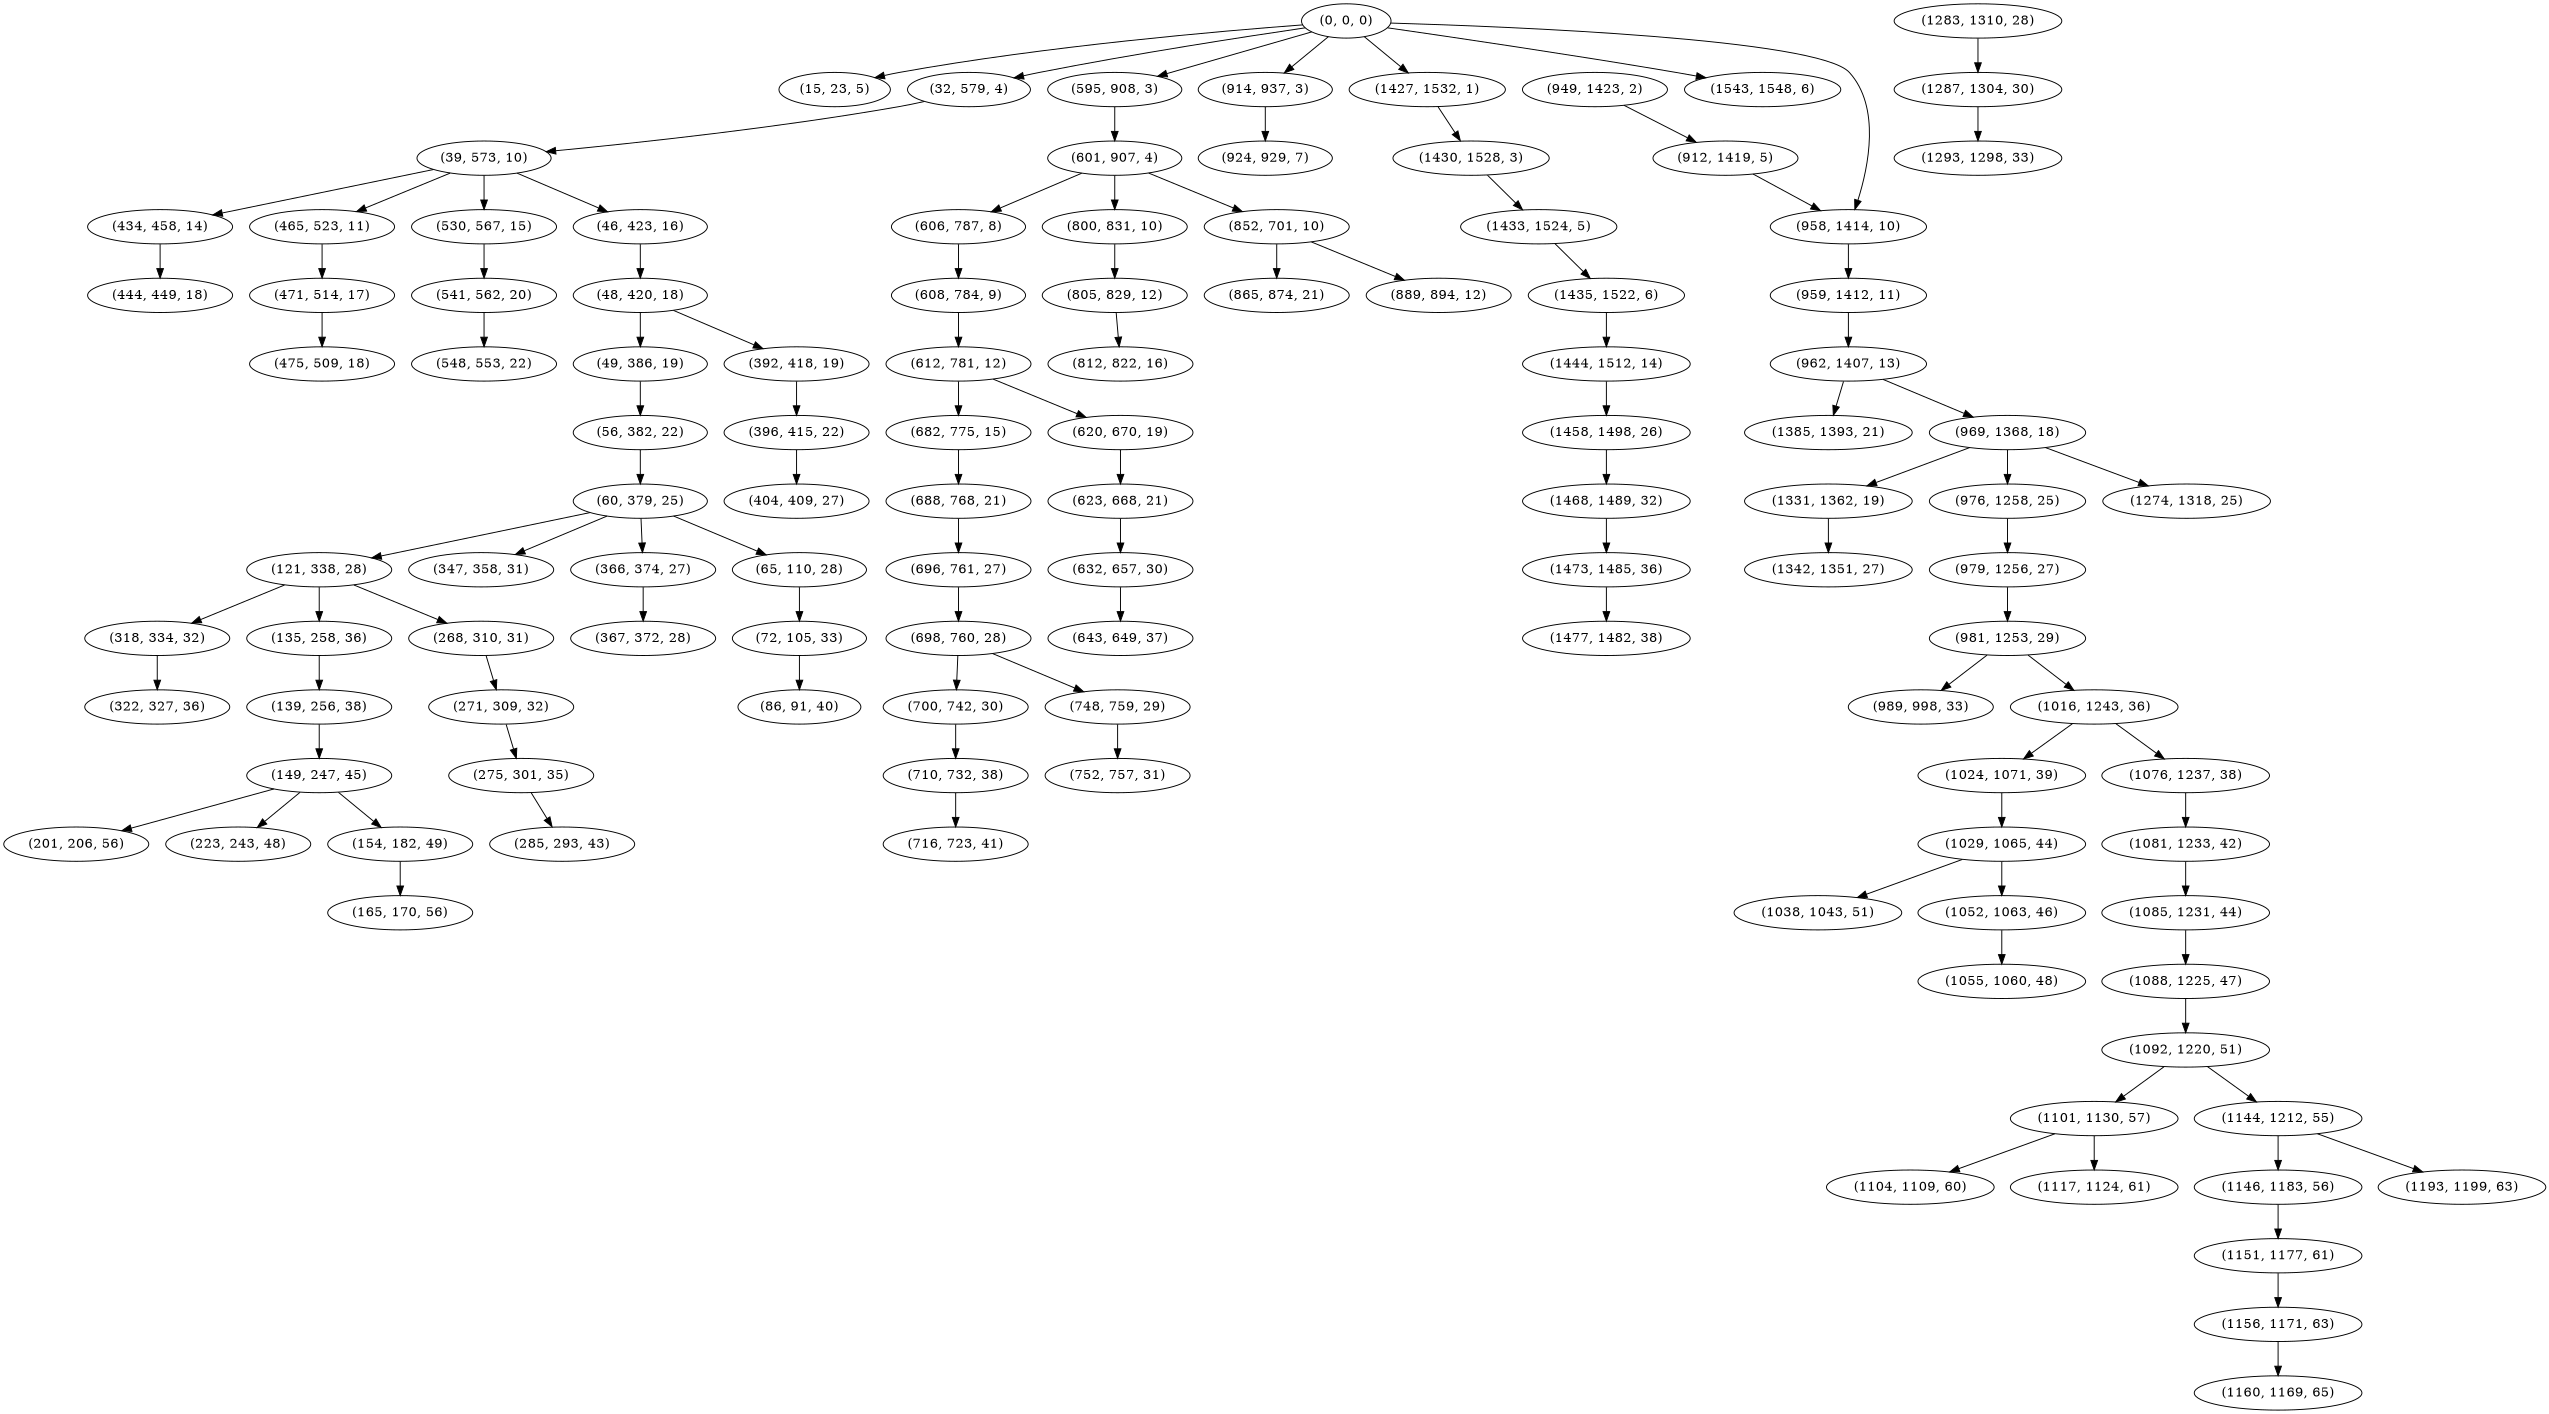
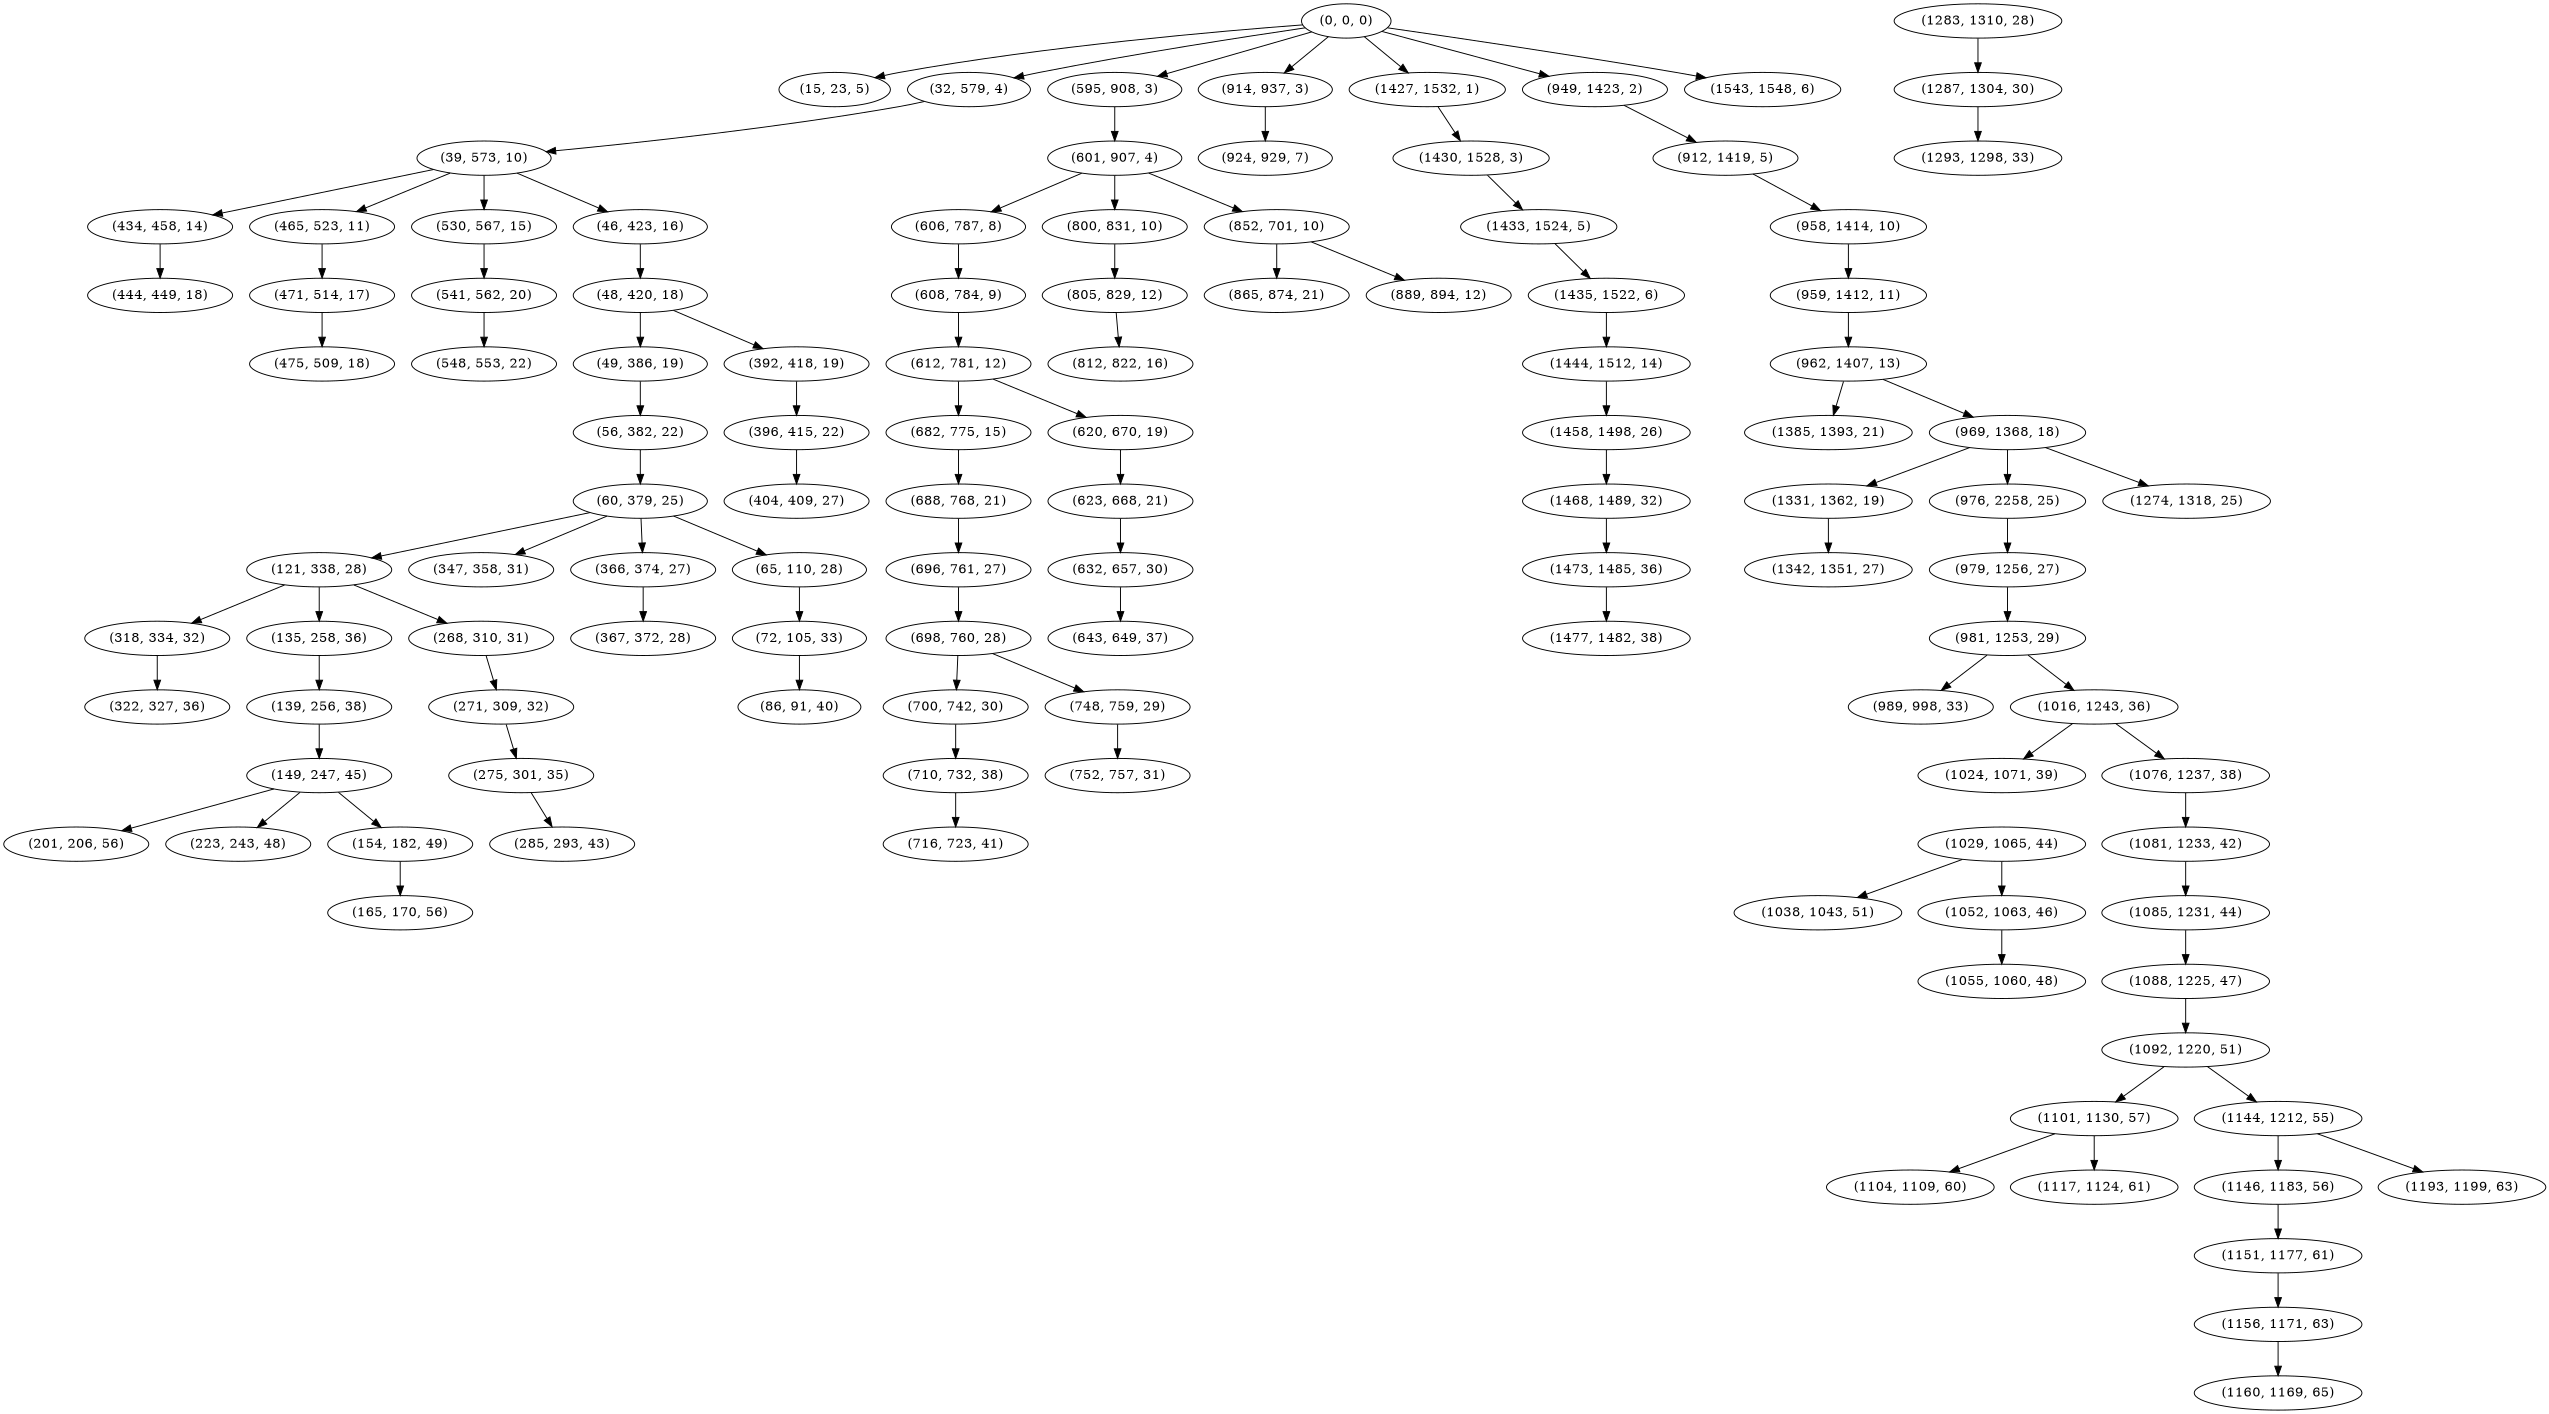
  digraph {
    "(0, 0, 0)"
    "(15, 23, 5)"
    "(32, 579, 4)"
    "(595, 908, 3)"
    "(914, 937, 3)"
    "(949, 1423, 2)"
    "(1427, 1532, 1)"
    "(1543, 1548, 6)"
    "(39, 573, 10)"
    "(601, 907, 4)"
    "(924, 929, 7)"
    n12 [label="(912, 1419, 5)"]
    "(1430, 1528, 3)"
    "(46, 423, 16)"
    "(434, 458, 14)"
    "(465, 523, 11)"
    "(530, 567, 15)"
    "(48, 420, 18)"
    "(444, 449, 18)"
    "(471, 514, 17)"
    "(541, 562, 20)"
    "(49, 386, 19)"
    "(392, 418, 19)"
    "(56, 382, 22)"
    "(396, 415, 22)"
    "(60, 379, 25)"
    "(65, 110, 28)"
    "(121, 338, 28)"
    "(347, 358, 31)"
    "(366, 374, 27)"
    "(72, 105, 33)"
    "(135, 258, 36)"
    "(268, 310, 31)"
    "(318, 334, 32)"
    "(367, 372, 28)"
    "(86, 91, 40)"
    "(139, 256, 38)"
    "(271, 309, 32)"
    "(322, 327, 36)"
    "(149, 247, 45)"
    "(154, 182, 49)"
    "(201, 206, 56)"
    "(223, 243, 48)"
    "(165, 170, 56)"
    "(275, 301, 35)"
    "(285, 293, 43)"
    "(404, 409, 27)"
    "(475, 509, 18)"
    "(548, 553, 22)"
    "(606, 787, 8)"
    "(800, 831, 10)"
    n52 [label="(852, 701, 10)"]
    "(608, 784, 9)"
    "(805, 829, 12)"
    "(865, 874, 21)"
    "(889, 894, 12)"
    "(612, 781, 12)"
    "(620, 670, 19)"
    "(682, 775, 15)"
    "(623, 668, 21)"
    "(688, 768, 21)"
    "(632, 657, 30)"
    "(643, 649, 37)"
    "(696, 761, 27)"
    "(698, 760, 28)"
    "(700, 742, 30)"
    "(748, 759, 29)"
    "(710, 732, 38)"
    "(752, 757, 31)"
    "(716, 723, 41)"
    "(812, 822, 16)"
    "(958, 1414, 10)"
    "(959, 1412, 11)"
    "(962, 1407, 13)"
    "(969, 1368, 18)"
    "(1385, 1393, 21)"
-   "(976, 1258, 25)"
+   "(976, 1258, 25)" [label="(976, 2258, 25)"]
    "(1274, 1318, 25)"
    "(1331, 1362, 19)"
    "(979, 1256, 27)"
    "(1342, 1351, 27)"
    "(981, 1253, 29)"
    "(989, 998, 33)"
    "(1016, 1243, 36)"
    "(1024, 1071, 39)"
    "(1076, 1237, 38)"
    "(1029, 1065, 44)"
    "(1081, 1233, 42)"
    "(1038, 1043, 51)"
    "(1052, 1063, 46)"
    "(1055, 1060, 48)"
    "(1085, 1231, 44)"
    "(1088, 1225, 47)"
    "(1092, 1220, 51)"
    "(1101, 1130, 57)"
    "(1144, 1212, 55)"
    "(1104, 1109, 60)"
    "(1117, 1124, 61)"
    "(1146, 1183, 56)"
    "(1193, 1199, 63)"
    "(1151, 1177, 61)"
    "(1156, 1171, 63)"
    "(1160, 1169, 65)"
    "(1283, 1310, 28)"
    "(1287, 1304, 30)"
    "(1293, 1298, 33)"
    "(1433, 1524, 5)"
    "(1435, 1522, 6)"
    "(1444, 1512, 14)"
    "(1458, 1498, 26)"
    "(1468, 1489, 32)"
    "(1473, 1485, 36)"
    "(1477, 1482, 38)"
    "(0, 0, 0)" -> "(15, 23, 5)"
    "(0, 0, 0)" -> "(32, 579, 4)"
    "(0, 0, 0)" -> "(595, 908, 3)"
    "(0, 0, 0)" -> "(914, 937, 3)"
-   "(0, 0, 0)" -> "(958, 1414, 10)"
+   "(0, 0, 0)" -> "(949, 1423, 2)"
    "(0, 0, 0)" -> "(1427, 1532, 1)"
    "(0, 0, 0)" -> "(1543, 1548, 6)"
    "(32, 579, 4)" -> "(39, 573, 10)"
    "(595, 908, 3)" -> "(601, 907, 4)"
    "(914, 937, 3)" -> "(924, 929, 7)"
    "(949, 1423, 2)" -> n12
    "(1427, 1532, 1)" -> "(1430, 1528, 3)"
    "(39, 573, 10)" -> "(46, 423, 16)"
    "(39, 573, 10)" -> "(434, 458, 14)"
    "(39, 573, 10)" -> "(465, 523, 11)"
    "(39, 573, 10)" -> "(530, 567, 15)"
    "(601, 907, 4)" -> "(606, 787, 8)"
    "(601, 907, 4)" -> "(800, 831, 10)"
    "(601, 907, 4)" -> n52
    n12 -> "(958, 1414, 10)"
    "(1430, 1528, 3)" -> "(1433, 1524, 5)"
    "(46, 423, 16)" -> "(48, 420, 18)"
    "(434, 458, 14)" -> "(444, 449, 18)"
    "(465, 523, 11)" -> "(471, 514, 17)"
    "(530, 567, 15)" -> "(541, 562, 20)"
    "(48, 420, 18)" -> "(49, 386, 19)"
    "(48, 420, 18)" -> "(392, 418, 19)"
    "(471, 514, 17)" -> "(475, 509, 18)"
    "(541, 562, 20)" -> "(548, 553, 22)"
    "(49, 386, 19)" -> "(56, 382, 22)"
    "(392, 418, 19)" -> "(396, 415, 22)"
    "(56, 382, 22)" -> "(60, 379, 25)"
    "(396, 415, 22)" -> "(404, 409, 27)"
    "(60, 379, 25)" -> "(65, 110, 28)"
    "(60, 379, 25)" -> "(121, 338, 28)"
    "(60, 379, 25)" -> "(347, 358, 31)"
    "(60, 379, 25)" -> "(366, 374, 27)"
    "(65, 110, 28)" -> "(72, 105, 33)"
    "(121, 338, 28)" -> "(135, 258, 36)"
    "(121, 338, 28)" -> "(268, 310, 31)"
    "(121, 338, 28)" -> "(318, 334, 32)"
    "(366, 374, 27)" -> "(367, 372, 28)"
    "(72, 105, 33)" -> "(86, 91, 40)"
    "(135, 258, 36)" -> "(139, 256, 38)"
    "(268, 310, 31)" -> "(271, 309, 32)"
    "(318, 334, 32)" -> "(322, 327, 36)"
    "(139, 256, 38)" -> "(149, 247, 45)"
    "(271, 309, 32)" -> "(275, 301, 35)"
    "(149, 247, 45)" -> "(154, 182, 49)"
    "(149, 247, 45)" -> "(201, 206, 56)"
    "(149, 247, 45)" -> "(223, 243, 48)"
    "(154, 182, 49)" -> "(165, 170, 56)"
    "(275, 301, 35)" -> "(285, 293, 43)"
    "(606, 787, 8)" -> "(608, 784, 9)"
    "(800, 831, 10)" -> "(805, 829, 12)"
    n52 -> "(865, 874, 21)"
    n52 -> "(889, 894, 12)"
    "(608, 784, 9)" -> "(612, 781, 12)"
    "(805, 829, 12)" -> "(812, 822, 16)"
    "(612, 781, 12)" -> "(620, 670, 19)"
    "(612, 781, 12)" -> "(682, 775, 15)"
    "(620, 670, 19)" -> "(623, 668, 21)"
    "(682, 775, 15)" -> "(688, 768, 21)"
    "(623, 668, 21)" -> "(632, 657, 30)"
    "(688, 768, 21)" -> "(696, 761, 27)"
    "(632, 657, 30)" -> "(643, 649, 37)"
    "(696, 761, 27)" -> "(698, 760, 28)"
    "(698, 760, 28)" -> "(700, 742, 30)"
    "(698, 760, 28)" -> "(748, 759, 29)"
    "(700, 742, 30)" -> "(710, 732, 38)"
    "(748, 759, 29)" -> "(752, 757, 31)"
    "(710, 732, 38)" -> "(716, 723, 41)"
    "(958, 1414, 10)" -> "(959, 1412, 11)"
    "(959, 1412, 11)" -> "(962, 1407, 13)"
    "(962, 1407, 13)" -> "(969, 1368, 18)"
    "(962, 1407, 13)" -> "(1385, 1393, 21)"
    "(969, 1368, 18)" -> "(976, 1258, 25)"
    "(969, 1368, 18)" -> "(1274, 1318, 25)"
    "(969, 1368, 18)" -> "(1331, 1362, 19)"
    "(976, 1258, 25)" -> "(979, 1256, 27)"
    "(1331, 1362, 19)" -> "(1342, 1351, 27)"
    "(979, 1256, 27)" -> "(981, 1253, 29)"
    "(981, 1253, 29)" -> "(989, 998, 33)"
    "(981, 1253, 29)" -> "(1016, 1243, 36)"
    "(1016, 1243, 36)" -> "(1024, 1071, 39)"
    "(1016, 1243, 36)" -> "(1076, 1237, 38)"
-   "(1024, 1071, 39)" -> "(1029, 1065, 44)"
    "(1076, 1237, 38)" -> "(1081, 1233, 42)"
    "(1029, 1065, 44)" -> "(1038, 1043, 51)"
    "(1029, 1065, 44)" -> "(1052, 1063, 46)"
    "(1081, 1233, 42)" -> "(1085, 1231, 44)"
    "(1052, 1063, 46)" -> "(1055, 1060, 48)"
    "(1085, 1231, 44)" -> "(1088, 1225, 47)"
    "(1088, 1225, 47)" -> "(1092, 1220, 51)"
    "(1092, 1220, 51)" -> "(1101, 1130, 57)"
    "(1092, 1220, 51)" -> "(1144, 1212, 55)"
    "(1101, 1130, 57)" -> "(1104, 1109, 60)"
    "(1101, 1130, 57)" -> "(1117, 1124, 61)"
    "(1144, 1212, 55)" -> "(1146, 1183, 56)"
    "(1144, 1212, 55)" -> "(1193, 1199, 63)"
    "(1146, 1183, 56)" -> "(1151, 1177, 61)"
    "(1151, 1177, 61)" -> "(1156, 1171, 63)"
    "(1156, 1171, 63)" -> "(1160, 1169, 65)"
    "(1283, 1310, 28)" -> "(1287, 1304, 30)"
    "(1287, 1304, 30)" -> "(1293, 1298, 33)"
    "(1433, 1524, 5)" -> "(1435, 1522, 6)"
    "(1435, 1522, 6)" -> "(1444, 1512, 14)"
    "(1444, 1512, 14)" -> "(1458, 1498, 26)"
    "(1458, 1498, 26)" -> "(1468, 1489, 32)"
    "(1468, 1489, 32)" -> "(1473, 1485, 36)"
    "(1473, 1485, 36)" -> "(1477, 1482, 38)"
  }
